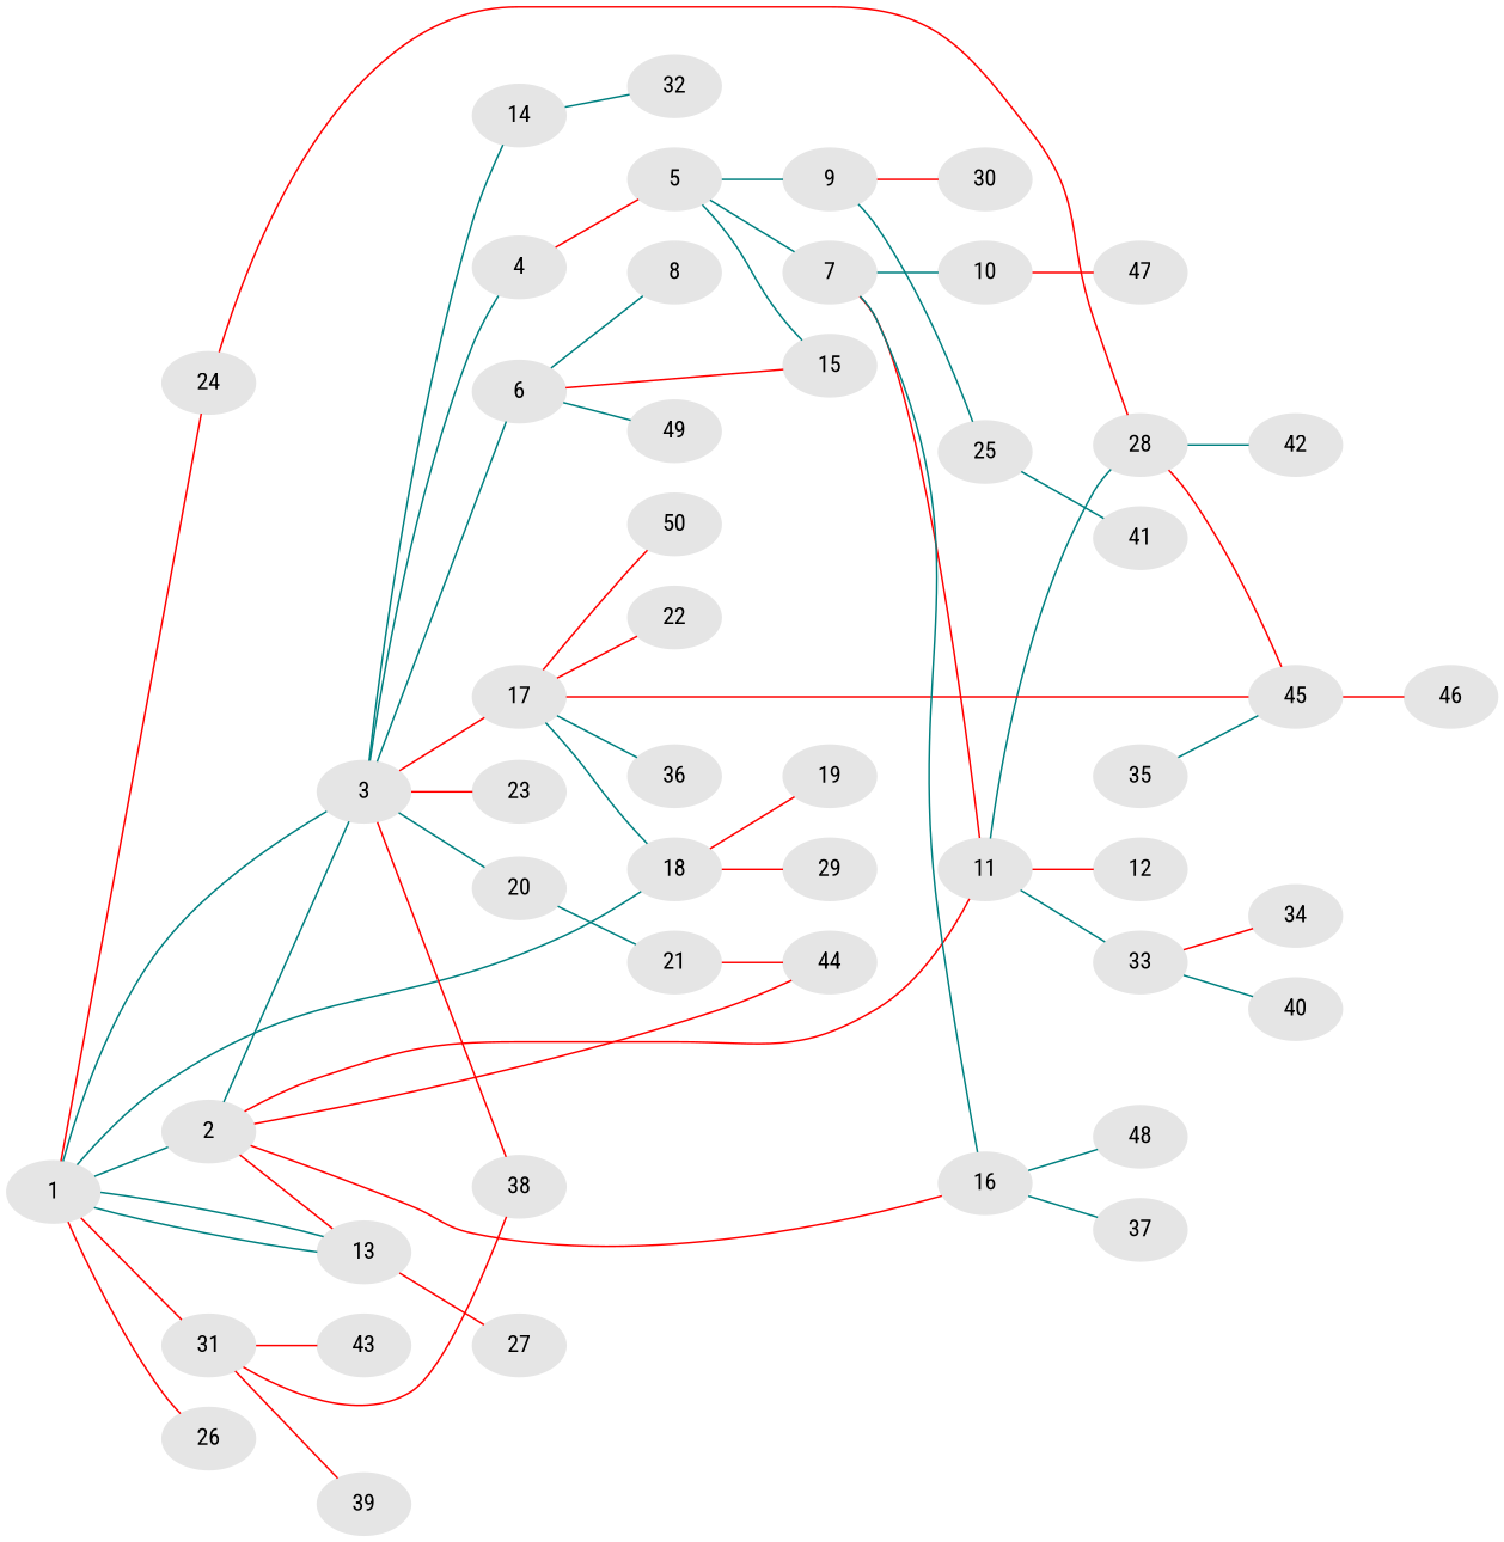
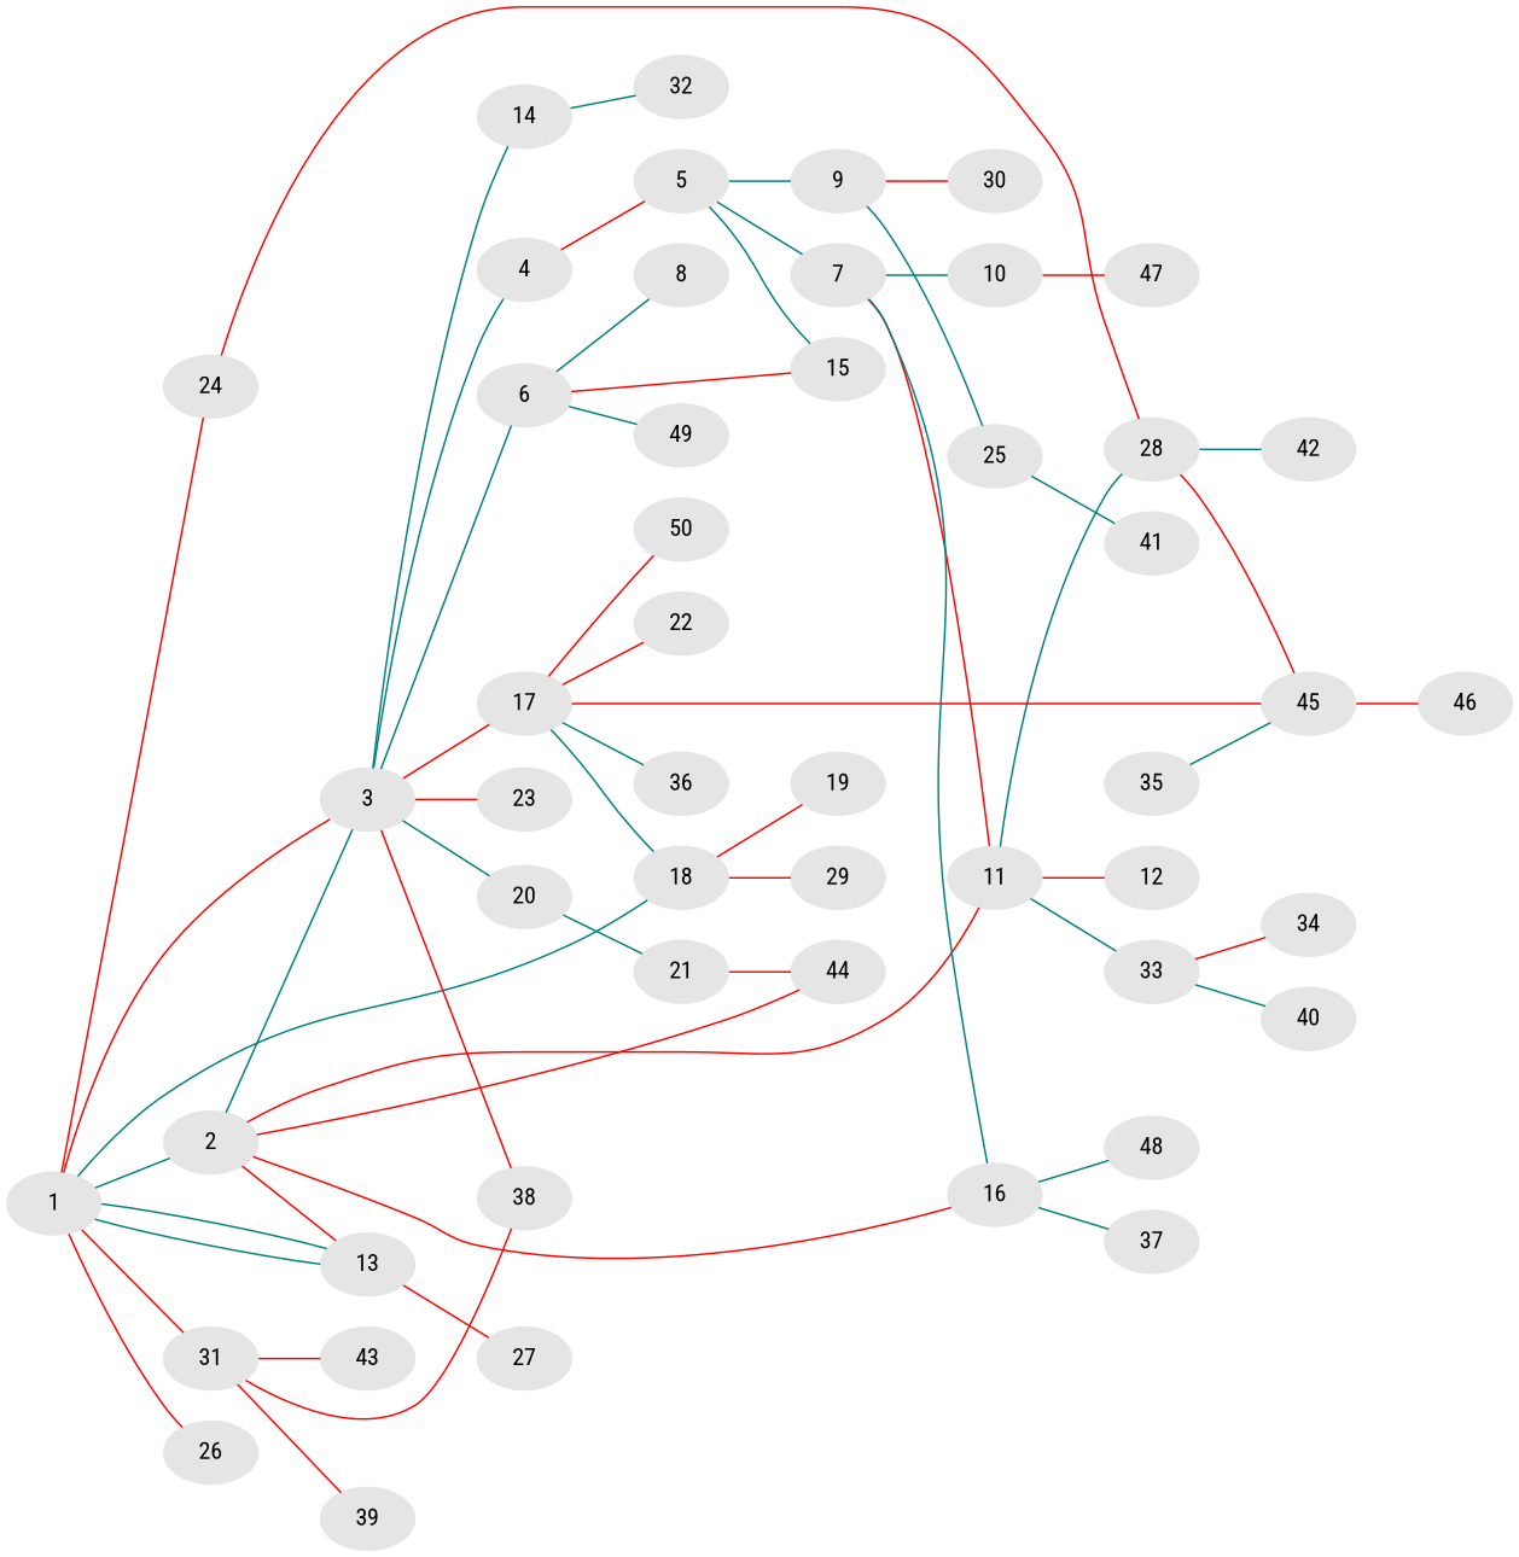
  graph {
    fontname="Roboto Condensed"
    rankdir=LR
    node [color=gray90 fontname="Roboto Condensed" style=filled]
    edge [color=red fontname="Roboto Condensed"]
    1
    2
    3
    13
    18
    24
    26
    31
    11
    16
    44
    4
    6
    14
    17
    20
    23
    38
    27
    19
    29
    28
    39
    43
    12
    33
    37
    48
    5
    15
    8
    49
    32
    22
    36
    45
    50
    21
    7
    9
    10
    25
    30
    47
    41
    42
    34
    40
    46
    35
    1 -- 2 [color=teal]
-   1 -- 3 [color=teal]
+   1 -- 3
    1 -- 13 [color=teal]
    1 -- 13 [color=teal]
    1 -- 18 [color=teal]
    1 -- 24
    1 -- 26
    1 -- 31
    2 -- 3 [color=teal]
    2 -- 13
    2 -- 11
    2 -- 16
    2 -- 44
    3 -- 4 [color=teal]
    3 -- 6 [color=teal]
    3 -- 14 [color=teal]
    3 -- 17
    3 -- 20 [color=teal]
    3 -- 23
    3 -- 38
    13 -- 27
    18 -- 19
    18 -- 29
    24 -- 28
    31 -- 38
    31 -- 39
    31 -- 43
    11 -- 28 [color=teal]
    11 -- 12
    11 -- 33 [color=teal]
    16 -- 37 [color=teal]
    16 -- 48 [color=teal]
    4 -- 5
    6 -- 15
    6 -- 8 [color=teal]
    6 -- 49 [color=teal]
    14 -- 32 [color=teal]
    17 -- 18 [color=teal]
    17 -- 22
    17 -- 36 [color=teal]
    17 -- 45
    17 -- 50
    20 -- 21 [color=teal]
    28 -- 45
    28 -- 42 [color=teal]
    33 -- 34
    33 -- 40 [color=teal]
    5 -- 15 [color=teal]
    5 -- 7 [color=teal]
    5 -- 9 [color=teal]
    45 -- 46
    21 -- 44
    7 -- 11
    7 -- 16 [color=teal]
    7 -- 10 [color=teal]
    9 -- 25 [color=teal]
    9 -- 30
    10 -- 47
    25 -- 41 [color=teal]
    35 -- 45 [color=teal]
  }
